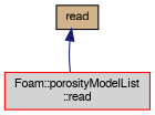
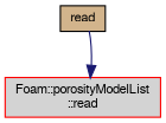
  digraph {
    rankdir=TB
    node [fontname=FreeSans fontsize=10 shape=record style=filled]
    n1 [color=black fillcolor=tan fontcolor=black height=0.2 label=read width=0.4]
    n2 [color=red height=0.2 label="Foam::porosityModelList\l::read" width=0.4 fillcolor=lightgrey]
-   n1 -> n2 [color=midnightblue dir=back fontname=FreeSans fontsize=10 labelfontname=FreeSans labelfontsize=10 style=solid]
+   n2 -> n1 [color=midnightblue dir=back fontname=FreeSans fontsize=10 labelfontname=FreeSans labelfontsize=10 style=solid]
  }
